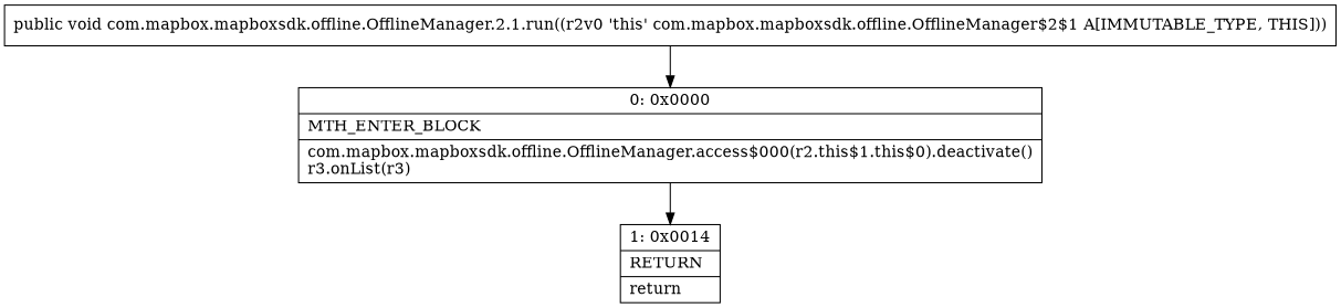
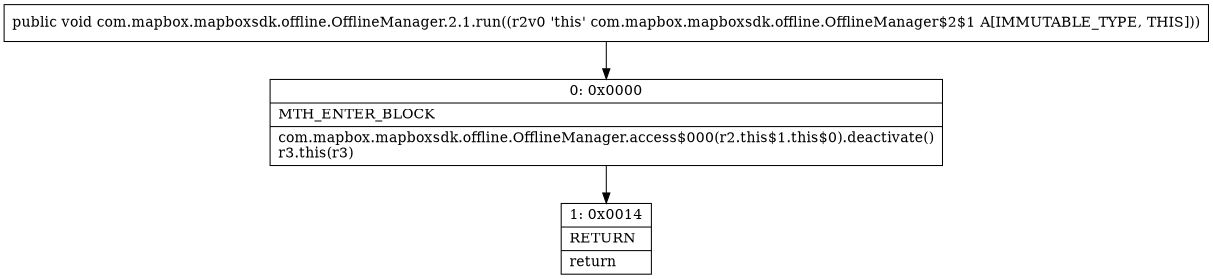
  digraph {
    node [shape=record]
-   n1 [label="{0\:\ 0x0000|MTH_ENTER_BLOCK\l|com.mapbox.mapboxsdk.offline.OfflineManager.access$000(r2.this$1.this$0).deactivate()\lr3.onList(r3)\l}"]
+   n1 [label="{0\:\ 0x0000|MTH_ENTER_BLOCK\l|com.mapbox.mapboxsdk.offline.OfflineManager.access$000(r2.this$1.this$0).deactivate()\lr3.this(r3)\l}"]
    n2 [label="{1\:\ 0x0014|RETURN\l|return\l}"]
    n3 [label="{public void com.mapbox.mapboxsdk.offline.OfflineManager.2.1.run((r2v0 'this' com.mapbox.mapboxsdk.offline.OfflineManager$2$1 A[IMMUTABLE_TYPE, THIS])) }"]
    n1 -> n2
    n3 -> n1
  }
